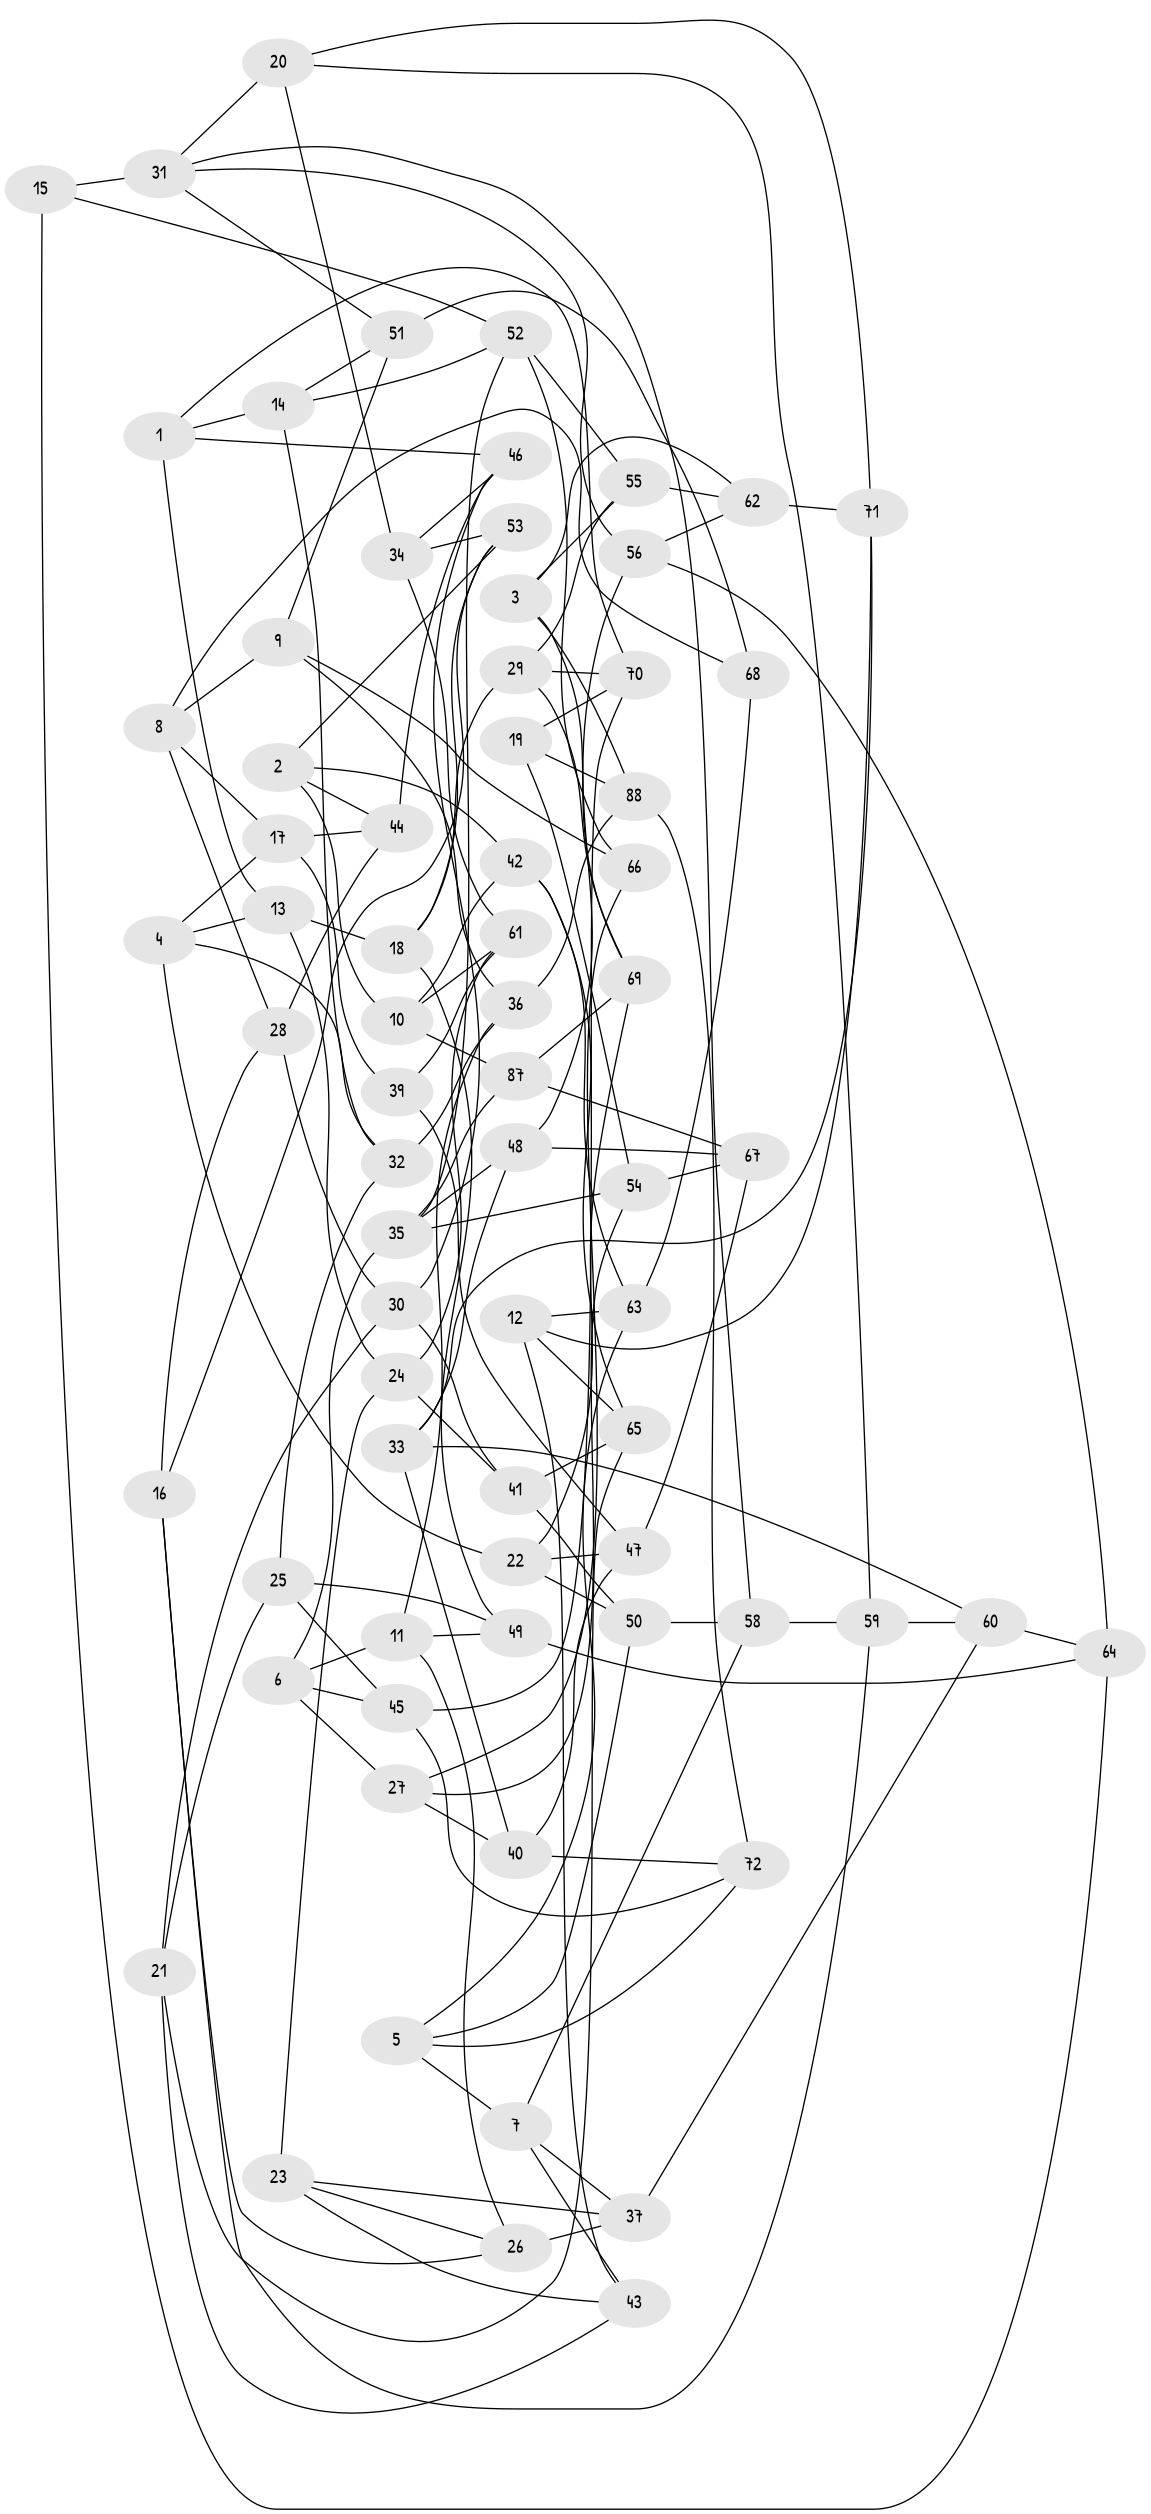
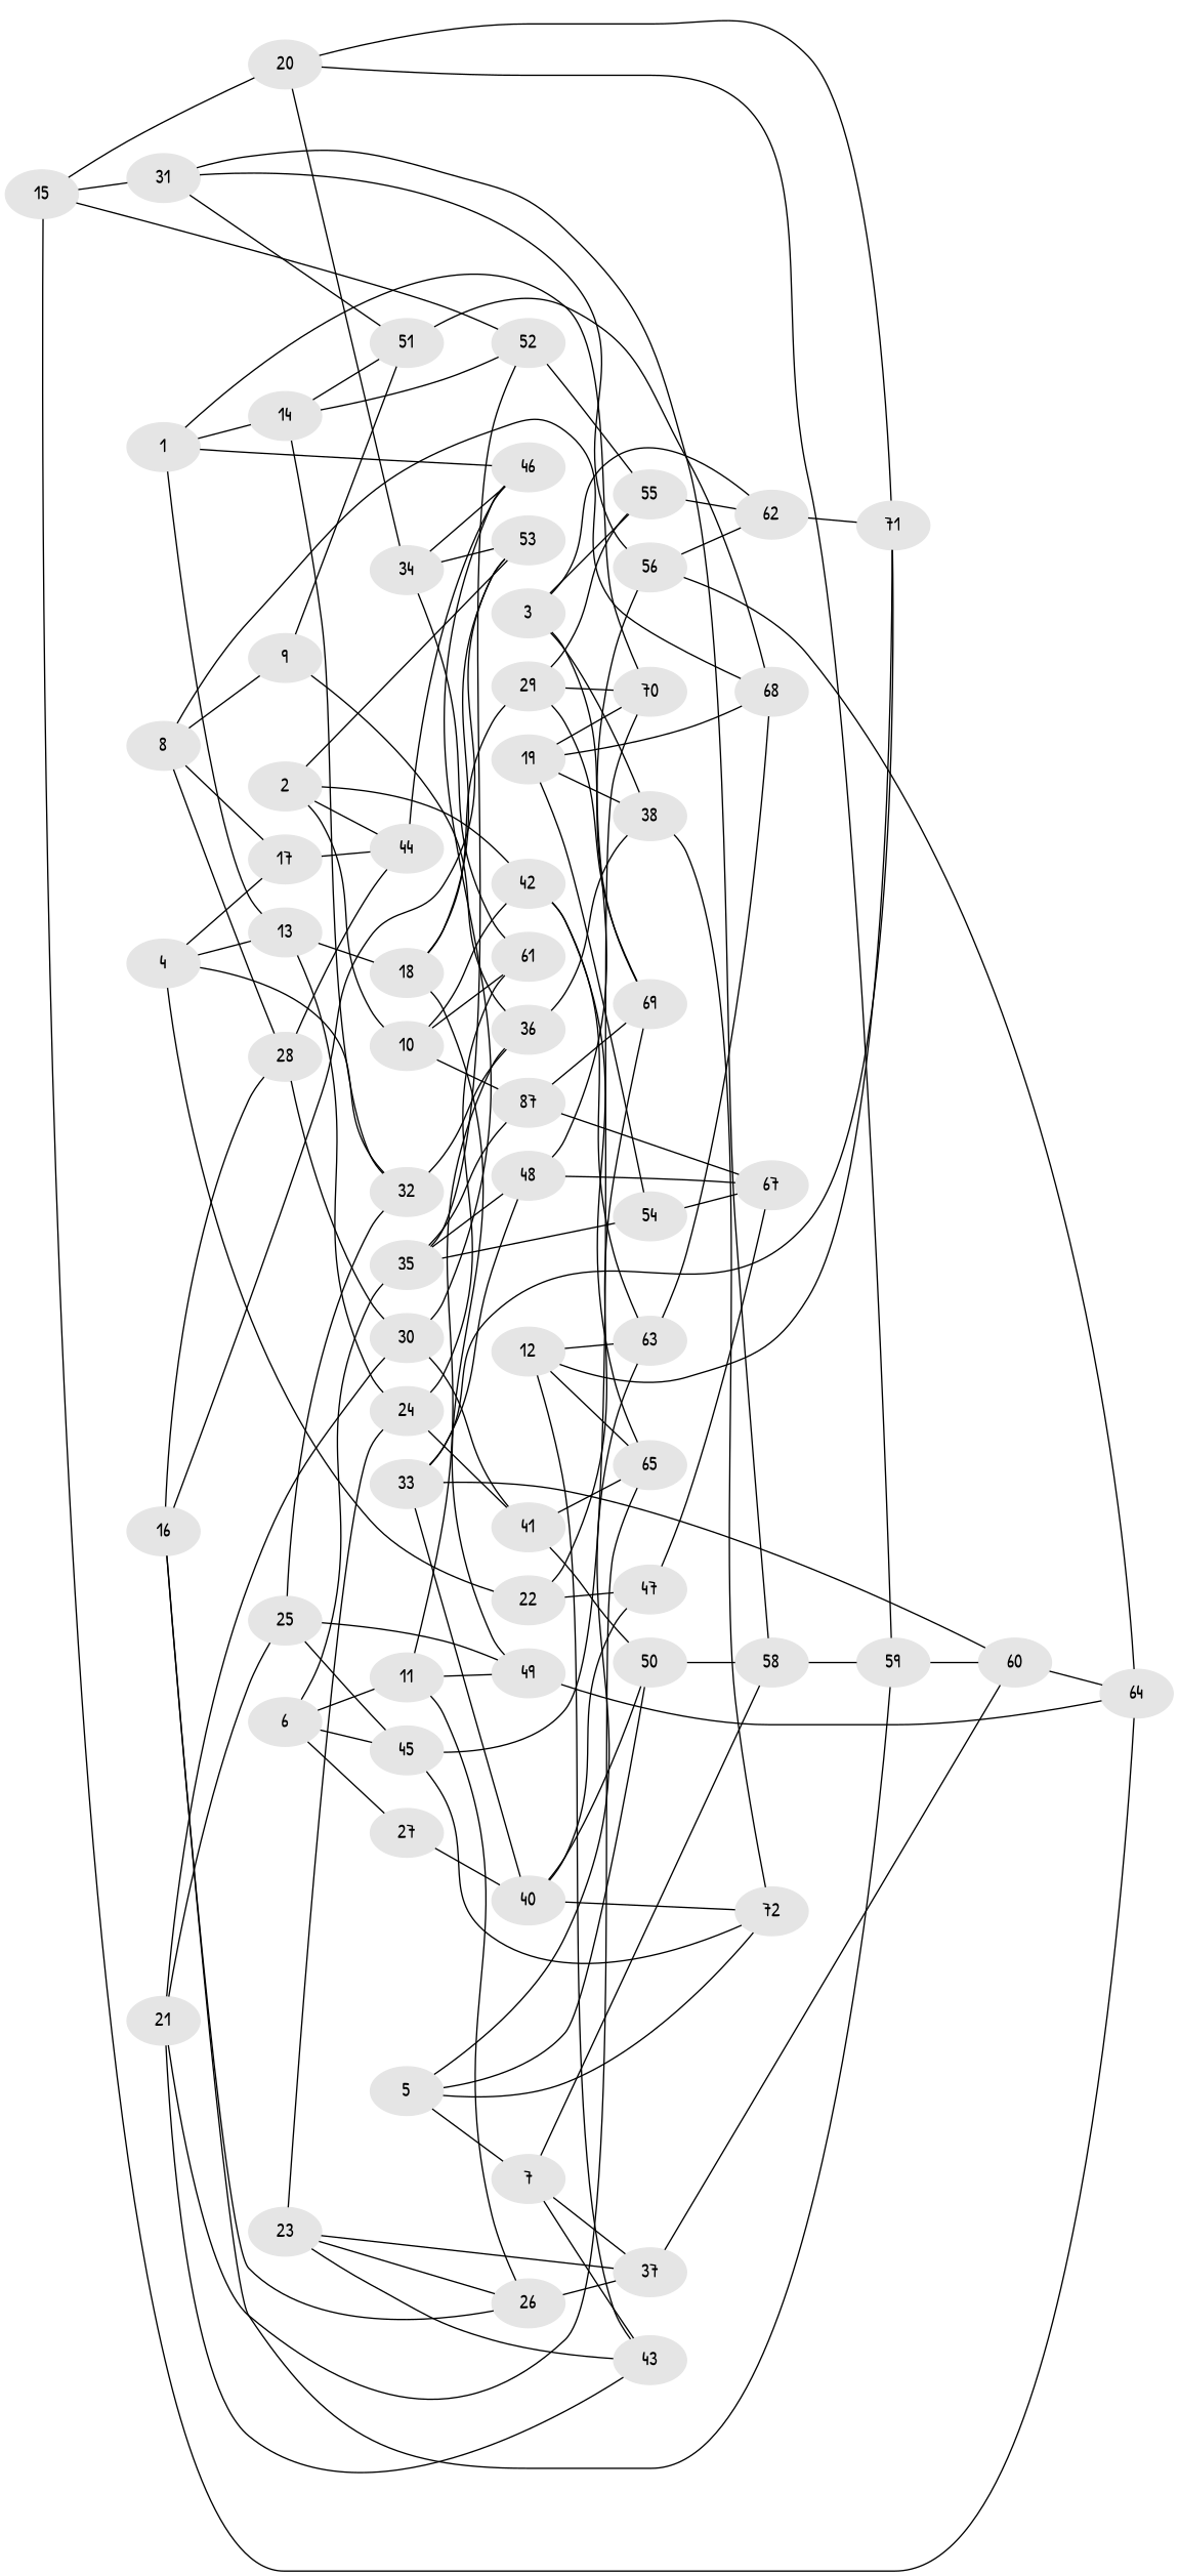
  graph {
    fontname="Patrick Hand"
    rankdir=LR
    node [color=gray90 fontname="Patrick Hand" style=filled]
    edge [fontname="Patrick Hand"]
    1
    13
    14
    46
    70
    18
    24
    32
    51
    52
    2
    10
    42
    44
    53
    n16 [label=87]
    61
    63
    65
    3
-   38 [label=88]
+   38
    55
    62
    69
    72
    71
    4
    17
    22
-   39
    50
    47
    36
    5
    7
    37
    43
    58
    68
    6
    11
    27
    45
    35
    26
    49
-   66
    54
    40
    60
    59
    8
    9
    28
    30
    67
    64
    12
    29
    41
    15
    20
    31
    34
    56
    16
    19
    21
    25
    23
    33
    48
    1 -- 13
    1 -- 14
    1 -- 46
    1 -- 70
    13 -- 18
    13 -- 24
    14 -- 32
    14 -- 51
    14 -- 52
    18 -- 53
    18 -- 49
    18 -- 29
    24 -- 61
    24 -- 41
    32 -- 36
    51 -- 68
    52 -- 55
-   52 -- 66
    2 -- 10
    2 -- 42
    2 -- 44
    2 -- 53
    10 -- 42
    10 -- n16
    10 -- 61
    42 -- 63
    42 -- 65
    44 -- 46
    n16 -- 69
    n16 -- 67
    63 -- 68
    3 -- 38
    3 -- 55
    3 -- 62
    3 -- 69
    38 -- 72
    55 -- 62
    62 -- 71
    4 -- 13
    4 -- 32
    4 -- 17
    4 -- 22
    17 -- 44
-   17 -- 39
    22 -- 69
-   22 -- 50
+   40 -- 50
    22 -- 47
-   39 -- 61
-   39 -- 47
    50 -- 58
    47 -- 67
    36 -- 38
    5 -- 63
    5 -- 72
    5 -- 50
    5 -- 7
    7 -- 37
    7 -- 43
    7 -- 58
    37 -- 60
    58 -- 59
    6 -- 11
    6 -- 27
    6 -- 45
    6 -- 35
    11 -- 36
    11 -- 26
    11 -- 49
-   27 -- 66
-   27 -- 54
    27 -- 40
    45 -- 70
    45 -- 72
    35 -- 52
    35 -- n16
    35 -- 54
    35 -- 48
    26 -- 37
    49 -- 64
    54 -- 67
    40 -- 72
    40 -- 47
    60 -- 64
    59 -- 60
    8 -- 17
    8 -- 68
    8 -- 9
    8 -- 28
    9 -- 51
    9 -- 36
-   9 -- 66
    28 -- 44
    28 -- 30
    30 -- 46
    30 -- 41
    12 -- 63
    12 -- 65
    12 -- 71
    12 -- 43
    29 -- 70
    29 -- 55
    29 -- 69
    41 -- 65
    41 -- 50
    15 -- 52
    15 -- 64
-   31 -- 20
+   15 -- 20
    15 -- 31
    20 -- 71
    20 -- 59
    20 -- 34
    31 -- 51
    31 -- 58
    31 -- 56
    34 -- 46
    34 -- 53
    34 -- 61
    56 -- 62
    56 -- 64
    16 -- 53
    16 -- 26
    16 -- 59
    16 -- 28
    19 -- 70
    19 -- 38
+   19 -- 68
    19 -- 54
    21 -- 65
    21 -- 43
    21 -- 30
    21 -- 25
    25 -- 32
    25 -- 45
    25 -- 49
    23 -- 24
    23 -- 37
    23 -- 43
    23 -- 26
    33 -- 71
    33 -- 40
    33 -- 60
    33 -- 48
    48 -- 67
    48 -- 56
  }
